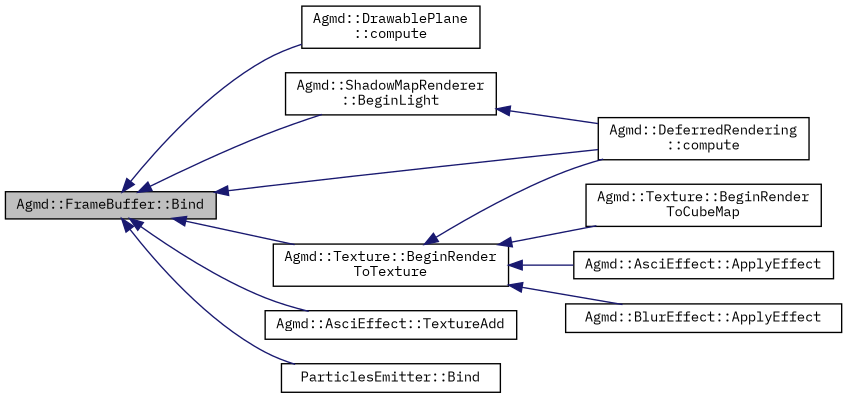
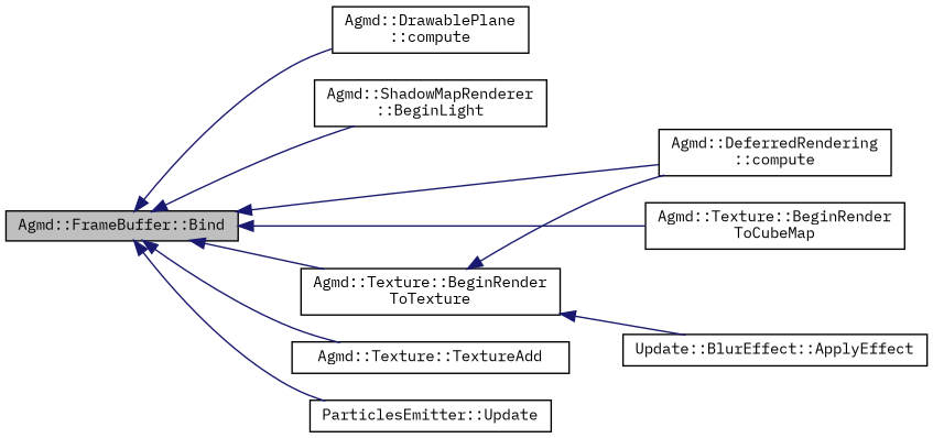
  digraph {
    fontname="IBM Plex Mono"
    rankdir=LR
    node [color=black fillcolor=white fontname="IBM Plex Mono" fontsize=10 shape=record style=filled]
    edge [color=midnightblue dir=back fontname="IBM Plex Mono" fontsize=10 labelfontname=Helvetica labelfontsize=10 style=solid]
    n1 [fillcolor=grey75 fontcolor=black height=0.2 label="Agmd::FrameBuffer::Bind" width=0.4]
    n2 [height=0.2 label="Agmd::DrawablePlane\l::compute" width=0.4]
    n3 [height=0.2 label="Agmd::DeferredRendering\l::compute" width=0.4]
    n4 [height=0.2 label="Agmd::ShadowMapRenderer\l::BeginLight" width=0.4]
-   n5 [height=0.2 label="Agmd::AsciEffect::TextureAdd" width=0.4]
+   n5 [height=0.2 label="Agmd::Texture::TextureAdd" width=0.4]
    n6 [height=0.2 label="Agmd::Texture::BeginRender\lToTexture" width=0.4]
    n7 [height=0.2 label="Agmd::Texture::BeginRender\lToCubeMap" width=0.4]
-   n8 [height=0.2 label="ParticlesEmitter::Bind" width=0.4]
-   n9 [height=0.2 label="Agmd::AsciEffect::ApplyEffect" width=0.4]
-   n10 [height=0.2 label="Agmd::BlurEffect::ApplyEffect" width=0.4]
+   n8 [height=0.2 label="ParticlesEmitter::Update" width=0.4]
+   n10 [height=0.2 label="Update::BlurEffect::ApplyEffect" width=0.4]
    n1 -> n2
    n1 -> n3
    n1 -> n4
    n1 -> n5
    n1 -> n6
-   n6 -> n7
+   n1 -> n7
    n1 -> n8
-   n4 -> n3
    n6 -> n3
-   n6 -> n9
    n6 -> n10
  }
